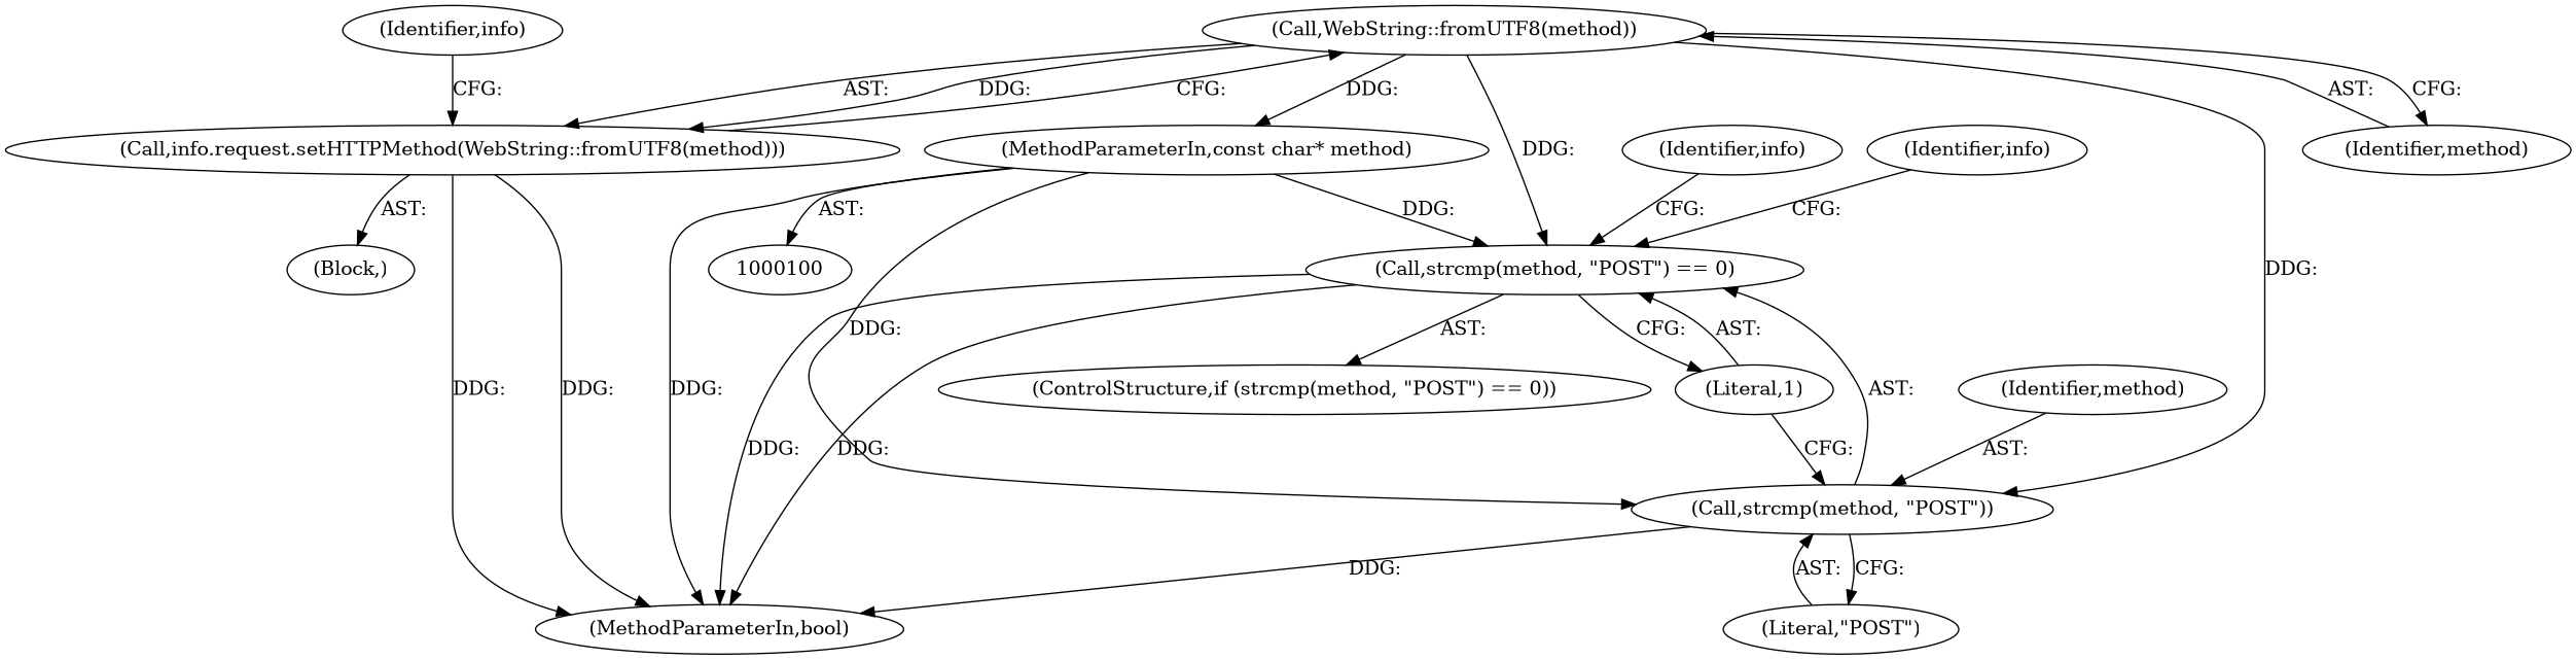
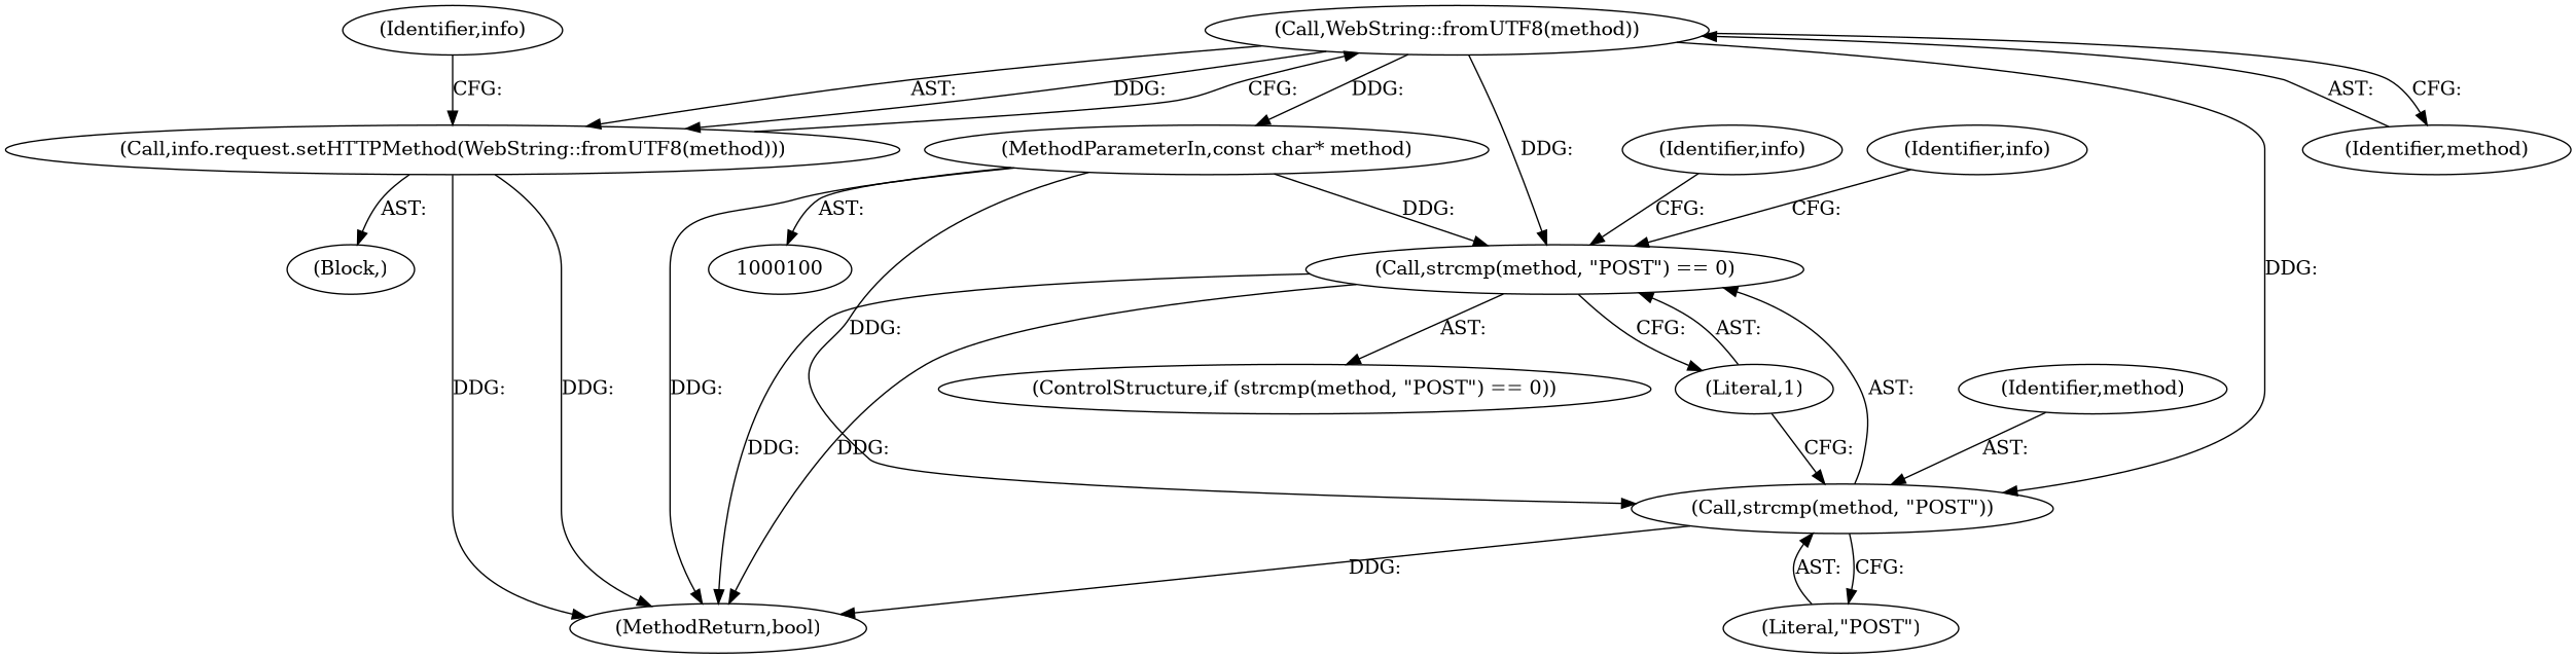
  digraph {
    n1 [label="(Call,WebString::fromUTF8(method))"]
    n2 [label="(Call,info.request.setHTTPMethod(WebString::fromUTF8(method)))"]
    n3 [label="(Call,strcmp(method, \"POST\") == 0)"]
    n4 [label="(Call,strcmp(method, \"POST\"))"]
    n5 [label="(Identifier,method)"]
    n6 [label="(MethodParameterIn,const char* method)"]
-   n7 [label="(MethodParameterIn,bool)"]
+   n7 [label="(MethodReturn,bool)"]
    n8 [label="(Block,)"]
    n9 [label="(Literal,1)"]
    n10 [label="(ControlStructure,if (strcmp(method, \"POST\") == 0))"]
    n11 [label="(Literal,\"POST\")"]
    1000100
    n13 [label="(Identifier,info)"]
    n14 [label="(Identifier,method)"]
    n15 [label="(Identifier,info)"]
    n16 [label="(Identifier,info)"]
    n1 -> n2 [label="AST: "]
    n1 -> n2 [label="DDG: "]
    n1 -> n3 [label="DDG: "]
    n1 -> n4 [label="DDG: "]
    n1 -> n5 [label="CFG: "]
    n1 -> n6 [label="DDG: "]
    n2 -> n1 [label="CFG: "]
    n2 -> n7 [label="DDG: "]
    n2 -> n7 [label="DDG: "]
    n2 -> n8 [label="AST: "]
    n3 -> n7 [label="DDG: "]
    n3 -> n7 [label="DDG: "]
    n3 -> n9 [label="CFG: "]
    n3 -> n10 [label="AST: "]
    n4 -> n3 [label="AST: "]
    n4 -> n7 [label="DDG: "]
    n4 -> n11 [label="CFG: "]
    n5 -> n1 [label="AST: "]
    n6 -> n3 [label="DDG: "]
    n6 -> n4 [label="DDG: "]
    n6 -> n7 [label="DDG: "]
    n6 -> 1000100 [label="AST: "]
    n9 -> n3 [label="AST: "]
    n9 -> n4 [label="CFG: "]
    n11 -> n4 [label="AST: "]
    n13 -> n3 [label="CFG: "]
    n14 -> n4 [label="AST: "]
    n15 -> n3 [label="CFG: "]
    n16 -> n2 [label="CFG: "]
  }
